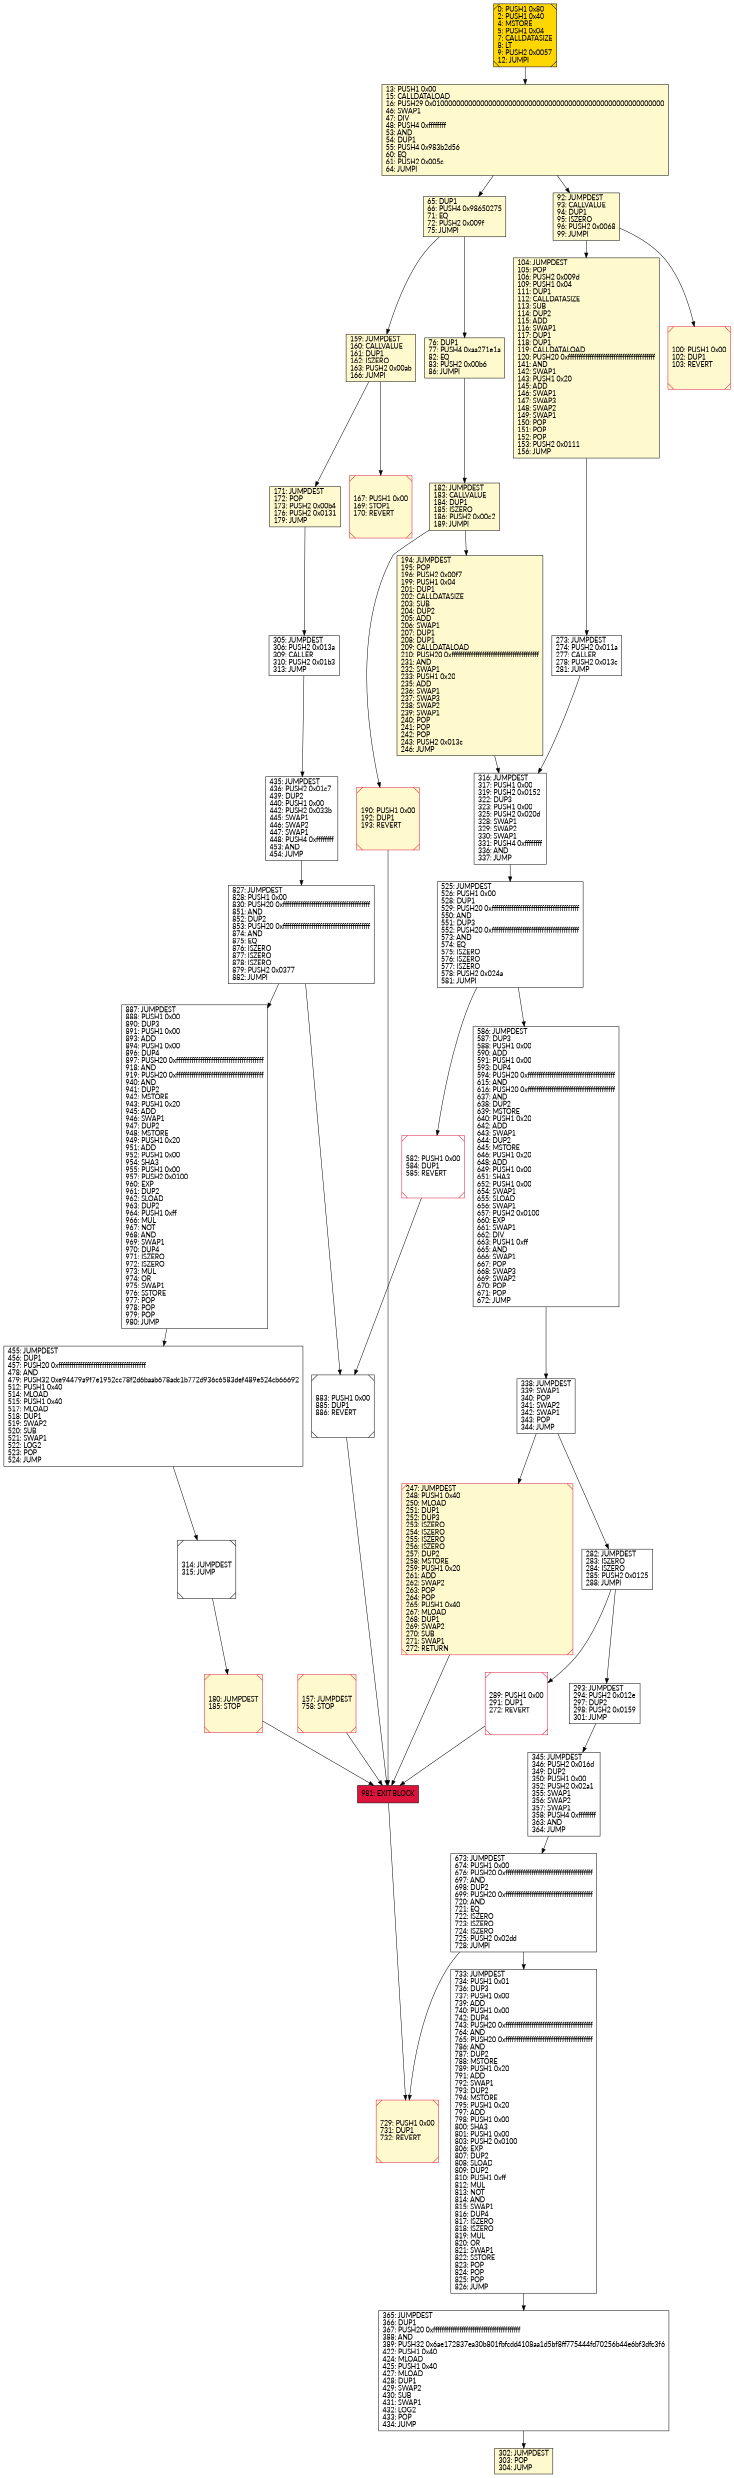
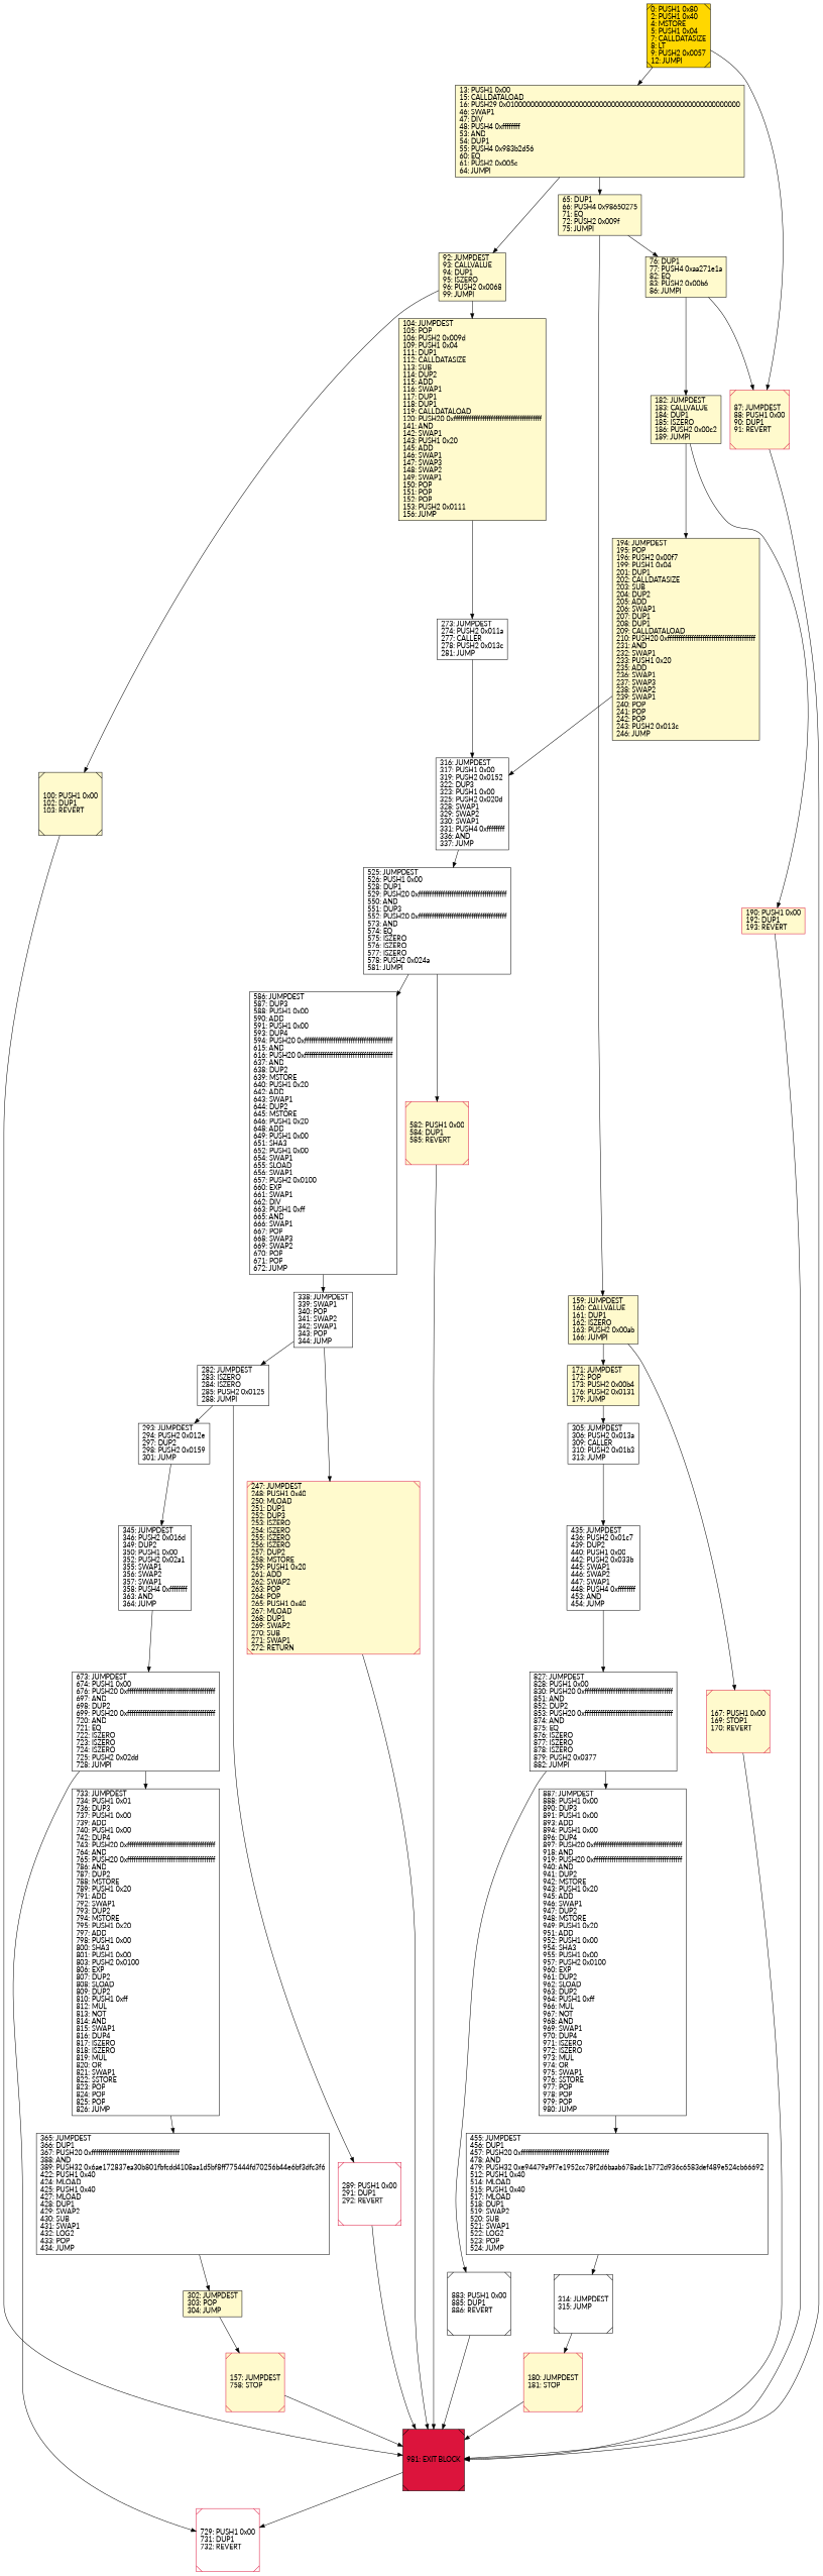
  digraph {
    fontname=Lato
    rankdir=UD
    node [color=black fillcolor=white fontcolor=black fontname=Lato shape=box style=filled]
    edge [fontname=Lato]
-   n1 [color=crimson label="289: PUSH1 0x00\l291: DUP1\l272: REVERT\l" shape=Msquare]
-   n2 [fillcolor=crimson label="981: EXIT BLOCK\l"]
-   n3 [color=crimson fillcolor=lemonchiffon label="729: PUSH1 0x00\l731: DUP1\l732: REVERT\l" shape=Msquare]
+   n1 [color=crimson label="289: PUSH1 0x00\l291: DUP1\l292: REVERT\l" shape=Msquare]
+   n2 [fillcolor=crimson label="981: EXIT BLOCK\l" shape=Msquare]
+   n3 [color=crimson label="729: PUSH1 0x00\l731: DUP1\l732: REVERT\l" shape=Msquare]
    n4 [label="345: JUMPDEST\l346: PUSH2 0x016d\l349: DUP2\l350: PUSH1 0x00\l352: PUSH2 0x02a1\l355: SWAP1\l356: SWAP2\l357: SWAP1\l358: PUSH4 0xffffffff\l363: AND\l364: JUMP\l"]
    n5 [label="673: JUMPDEST\l674: PUSH1 0x00\l676: PUSH20 0xffffffffffffffffffffffffffffffffffffffff\l697: AND\l698: DUP2\l699: PUSH20 0xffffffffffffffffffffffffffffffffffffffff\l720: AND\l721: EQ\l722: ISZERO\l723: ISZERO\l724: ISZERO\l725: PUSH2 0x02dd\l728: JUMPI\l"]
    n6 [label="733: JUMPDEST\l734: PUSH1 0x01\l736: DUP3\l737: PUSH1 0x00\l739: ADD\l740: PUSH1 0x00\l742: DUP4\l743: PUSH20 0xffffffffffffffffffffffffffffffffffffffff\l764: AND\l765: PUSH20 0xffffffffffffffffffffffffffffffffffffffff\l786: AND\l787: DUP2\l788: MSTORE\l789: PUSH1 0x20\l791: ADD\l792: SWAP1\l793: DUP2\l794: MSTORE\l795: PUSH1 0x20\l797: ADD\l798: PUSH1 0x00\l800: SHA3\l801: PUSH1 0x00\l803: PUSH2 0x0100\l806: EXP\l807: DUP2\l808: SLOAD\l809: DUP2\l810: PUSH1 0xff\l812: MUL\l813: NOT\l814: AND\l815: SWAP1\l816: DUP4\l817: ISZERO\l818: ISZERO\l819: MUL\l820: OR\l821: SWAP1\l822: SSTORE\l823: POP\l824: POP\l825: POP\l826: JUMP\l"]
    n7 [label="455: JUMPDEST\l456: DUP1\l457: PUSH20 0xffffffffffffffffffffffffffffffffffffffff\l478: AND\l479: PUSH32 0xe94479a9f7e1952cc78f2d6baab678adc1b772d936c6583def489e524cb66692\l512: PUSH1 0x40\l514: MLOAD\l515: PUSH1 0x40\l517: MLOAD\l518: DUP1\l519: SWAP2\l520: SUB\l521: SWAP1\l522: LOG2\l523: POP\l524: JUMP\l"]
    n8 [label="314: JUMPDEST\l315: JUMP\l" shape=Msquare]
-   n9 [color=crimson fillcolor=lemonchiffon label="180: JUMPDEST\l185: STOP\l" shape=Msquare]
-   n10 [color=crimson fillcolor=lemonchiffon label="100: PUSH1 0x00\l102: DUP1\l103: REVERT\l" shape=Msquare]
+   n9 [color=crimson fillcolor=lemonchiffon label="180: JUMPDEST\l181: STOP\l" shape=Msquare]
+   n10 [fillcolor=lemonchiffon label="100: PUSH1 0x00\l102: DUP1\l103: REVERT\l" shape=Msquare]
    n11 [label="305: JUMPDEST\l306: PUSH2 0x013a\l309: CALLER\l310: PUSH2 0x01b3\l313: JUMP\l"]
    n12 [label="435: JUMPDEST\l436: PUSH2 0x01c7\l439: DUP2\l440: PUSH1 0x00\l442: PUSH2 0x033b\l445: SWAP1\l446: SWAP2\l447: SWAP1\l448: PUSH4 0xffffffff\l453: AND\l454: JUMP\l"]
    n13 [label="827: JUMPDEST\l828: PUSH1 0x00\l830: PUSH20 0xffffffffffffffffffffffffffffffffffffffff\l851: AND\l852: DUP2\l853: PUSH20 0xffffffffffffffffffffffffffffffffffffffff\l874: AND\l875: EQ\l876: ISZERO\l877: ISZERO\l878: ISZERO\l879: PUSH2 0x0377\l882: JUMPI\l"]
    n14 [label="282: JUMPDEST\l283: ISZERO\l284: ISZERO\l285: PUSH2 0x0125\l288: JUMPI\l"]
    n15 [label="293: JUMPDEST\l294: PUSH2 0x012e\l297: DUP2\l298: PUSH2 0x0159\l301: JUMP\l"]
    n16 [color=crimson fillcolor=lemonchiffon label="167: PUSH1 0x00\l169: STOP1\l170: REVERT\l" shape=Msquare]
    n17 [fillcolor=lemonchiffon label="76: DUP1\l77: PUSH4 0xaa271e1a\l82: EQ\l83: PUSH2 0x00b6\l86: JUMPI\l"]
+   n18 [color=crimson fillcolor=lemonchiffon label="87: JUMPDEST\l88: PUSH1 0x00\l90: DUP1\l91: REVERT\l" shape=Msquare]
    n19 [fillcolor=lemonchiffon label="182: JUMPDEST\l183: CALLVALUE\l184: DUP1\l185: ISZERO\l186: PUSH2 0x00c2\l189: JUMPI\l"]
    n20 [fillcolor=lemonchiffon label="194: JUMPDEST\l195: POP\l196: PUSH2 0x00f7\l199: PUSH1 0x04\l201: DUP1\l202: CALLDATASIZE\l203: SUB\l204: DUP2\l205: ADD\l206: SWAP1\l207: DUP1\l208: DUP1\l209: CALLDATALOAD\l210: PUSH20 0xffffffffffffffffffffffffffffffffffffffff\l231: AND\l232: SWAP1\l233: PUSH1 0x20\l235: ADD\l236: SWAP1\l237: SWAP3\l238: SWAP2\l239: SWAP1\l240: POP\l241: POP\l242: POP\l243: PUSH2 0x013c\l246: JUMP\l"]
-   n21 [color=crimson fillcolor=lemonchiffon label="190: PUSH1 0x00\l192: DUP1\l193: REVERT\l" shape=Msquare]
+   n21 [color=crimson fillcolor=lemonchiffon label="190: PUSH1 0x00\l192: DUP1\l193: REVERT\l"]
    n22 [color=crimson fillcolor=lemonchiffon label="157: JUMPDEST\l758: STOP\l" shape=Msquare]
    n23 [fillcolor=lemonchiffon label="302: JUMPDEST\l303: POP\l304: JUMP\l"]
    n24 [color=crimson fillcolor=lemonchiffon label="247: JUMPDEST\l248: PUSH1 0x40\l250: MLOAD\l251: DUP1\l252: DUP3\l253: ISZERO\l254: ISZERO\l255: ISZERO\l256: ISZERO\l257: DUP2\l258: MSTORE\l259: PUSH1 0x20\l261: ADD\l262: SWAP2\l263: POP\l264: POP\l265: PUSH1 0x40\l267: MLOAD\l268: DUP1\l269: SWAP2\l270: SUB\l271: SWAP1\l272: RETURN\l" shape=Msquare]
    n25 [label="586: JUMPDEST\l587: DUP3\l588: PUSH1 0x00\l590: ADD\l591: PUSH1 0x00\l593: DUP4\l594: PUSH20 0xffffffffffffffffffffffffffffffffffffffff\l615: AND\l616: PUSH20 0xffffffffffffffffffffffffffffffffffffffff\l637: AND\l638: DUP2\l639: MSTORE\l640: PUSH1 0x20\l642: ADD\l643: SWAP1\l644: DUP2\l645: MSTORE\l646: PUSH1 0x20\l648: ADD\l649: PUSH1 0x00\l651: SHA3\l652: PUSH1 0x00\l654: SWAP1\l655: SLOAD\l656: SWAP1\l657: PUSH2 0x0100\l660: EXP\l661: SWAP1\l662: DIV\l663: PUSH1 0xff\l665: AND\l666: SWAP1\l667: POP\l668: SWAP3\l669: SWAP2\l670: POP\l671: POP\l672: JUMP\l"]
    n26 [label="338: JUMPDEST\l339: SWAP1\l340: POP\l341: SWAP2\l342: SWAP1\l343: POP\l344: JUMP\l"]
    n27 [label="883: PUSH1 0x00\l885: DUP1\l886: REVERT\l" shape=Msquare]
    n28 [label="887: JUMPDEST\l888: PUSH1 0x00\l890: DUP3\l891: PUSH1 0x00\l893: ADD\l894: PUSH1 0x00\l896: DUP4\l897: PUSH20 0xffffffffffffffffffffffffffffffffffffffff\l918: AND\l919: PUSH20 0xffffffffffffffffffffffffffffffffffffffff\l940: AND\l941: DUP2\l942: MSTORE\l943: PUSH1 0x20\l945: ADD\l946: SWAP1\l947: DUP2\l948: MSTORE\l949: PUSH1 0x20\l951: ADD\l952: PUSH1 0x00\l954: SHA3\l955: PUSH1 0x00\l957: PUSH2 0x0100\l960: EXP\l961: DUP2\l962: SLOAD\l963: DUP2\l964: PUSH1 0xff\l966: MUL\l967: NOT\l968: AND\l969: SWAP1\l970: DUP4\l971: ISZERO\l972: ISZERO\l973: MUL\l974: OR\l975: SWAP1\l976: SSTORE\l977: POP\l978: POP\l979: POP\l980: JUMP\l"]
    n29 [fillcolor=lemonchiffon label="159: JUMPDEST\l160: CALLVALUE\l161: DUP1\l162: ISZERO\l163: PUSH2 0x00ab\l166: JUMPI\l"]
    n30 [fillcolor=lemonchiffon label="171: JUMPDEST\l172: POP\l173: PUSH2 0x00b4\l176: PUSH2 0x0131\l179: JUMP\l"]
    n31 [fillcolor=lemonchiffon label="92: JUMPDEST\l93: CALLVALUE\l94: DUP1\l95: ISZERO\l96: PUSH2 0x0068\l99: JUMPI\l"]
    n32 [fillcolor=lemonchiffon label="104: JUMPDEST\l105: POP\l106: PUSH2 0x009d\l109: PUSH1 0x04\l111: DUP1\l112: CALLDATASIZE\l113: SUB\l114: DUP2\l115: ADD\l116: SWAP1\l117: DUP1\l118: DUP1\l119: CALLDATALOAD\l120: PUSH20 0xffffffffffffffffffffffffffffffffffffffff\l141: AND\l142: SWAP1\l143: PUSH1 0x20\l145: ADD\l146: SWAP1\l147: SWAP3\l148: SWAP2\l149: SWAP1\l150: POP\l151: POP\l152: POP\l153: PUSH2 0x0111\l156: JUMP\l"]
    n33 [label="273: JUMPDEST\l274: PUSH2 0x011a\l277: CALLER\l278: PUSH2 0x013c\l281: JUMP\l"]
    n34 [label="316: JUMPDEST\l317: PUSH1 0x00\l319: PUSH2 0x0152\l322: DUP3\l323: PUSH1 0x00\l325: PUSH2 0x020d\l328: SWAP1\l329: SWAP2\l330: SWAP1\l331: PUSH4 0xffffffff\l336: AND\l337: JUMP\l"]
    n35 [label="525: JUMPDEST\l526: PUSH1 0x00\l528: DUP1\l529: PUSH20 0xffffffffffffffffffffffffffffffffffffffff\l550: AND\l551: DUP3\l552: PUSH20 0xffffffffffffffffffffffffffffffffffffffff\l573: AND\l574: EQ\l575: ISZERO\l576: ISZERO\l577: ISZERO\l578: PUSH2 0x024a\l581: JUMPI\l"]
    n36 [label="365: JUMPDEST\l366: DUP1\l367: PUSH20 0xffffffffffffffffffffffffffffffffffffffff\l388: AND\l389: PUSH32 0x6ae172837ea30b801fbfcdd4108aa1d5bf8ff775444fd70256b44e6bf3dfc3f6\l422: PUSH1 0x40\l424: MLOAD\l425: PUSH1 0x40\l427: MLOAD\l428: DUP1\l429: SWAP2\l430: SUB\l431: SWAP1\l432: LOG2\l433: POP\l434: JUMP\l"]
    n37 [fillcolor=lemonchiffon label="13: PUSH1 0x00\l15: CALLDATALOAD\l16: PUSH29 0x0100000000000000000000000000000000000000000000000000000000\l46: SWAP1\l47: DIV\l48: PUSH4 0xffffffff\l53: AND\l54: DUP1\l55: PUSH4 0x983b2d56\l60: EQ\l61: PUSH2 0x005c\l64: JUMPI\l"]
    n38 [fillcolor=lemonchiffon label="65: DUP1\l66: PUSH4 0x98650275\l71: EQ\l72: PUSH2 0x009f\l75: JUMPI\l"]
-   n39 [color=crimson label="582: PUSH1 0x00\l584: DUP1\l585: REVERT\l" shape=Msquare]
+   n39 [color=crimson fillcolor=lemonchiffon label="582: PUSH1 0x00\l584: DUP1\l585: REVERT\l" shape=Msquare]
    n40 [fillcolor=gold label="0: PUSH1 0x80\l2: PUSH1 0x40\l4: MSTORE\l5: PUSH1 0x04\l7: CALLDATASIZE\l8: LT\l9: PUSH2 0x0057\l12: JUMPI\l" shape=Msquare]
    n1 -> n2
    n2 -> n3
    n4 -> n5
    n5 -> n3
    n5 -> n6
    n6 -> n36
    n7 -> n8
    n8 -> n9
    n9 -> n2
+   n10 -> n2
    n11 -> n12
    n12 -> n13
    n13 -> n27
    n13 -> n28
    n14 -> n1
    n14 -> n15
    n15 -> n4
+   n16 -> n2
+   n17 -> n18
    n17 -> n19
+   n18 -> n2
    n19 -> n20
    n19 -> n21
    n20 -> n34
    n21 -> n2
    n22 -> n2
+   n23 -> n22
    n24 -> n2
    n25 -> n26
    n26 -> n14
    n26 -> n24
    n27 -> n2
    n28 -> n7
    n29 -> n16
    n29 -> n30
    n30 -> n11
    n31 -> n10
    n31 -> n32
    n32 -> n33
    n33 -> n34
    n34 -> n35
    n35 -> n25
    n35 -> n39
    n36 -> n23
    n37 -> n31
    n37 -> n38
    n38 -> n17
    n38 -> n29
-   n39 -> n27
+   n39 -> n2
+   n40 -> n18
    n40 -> n37
  }
